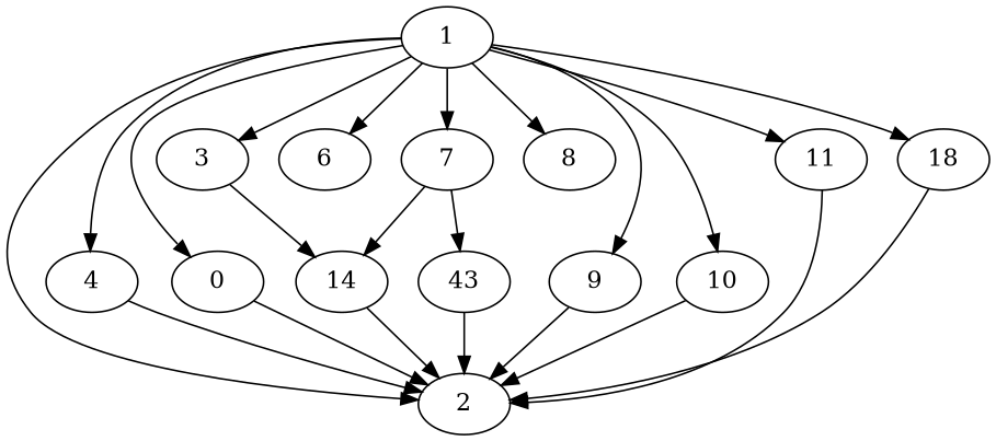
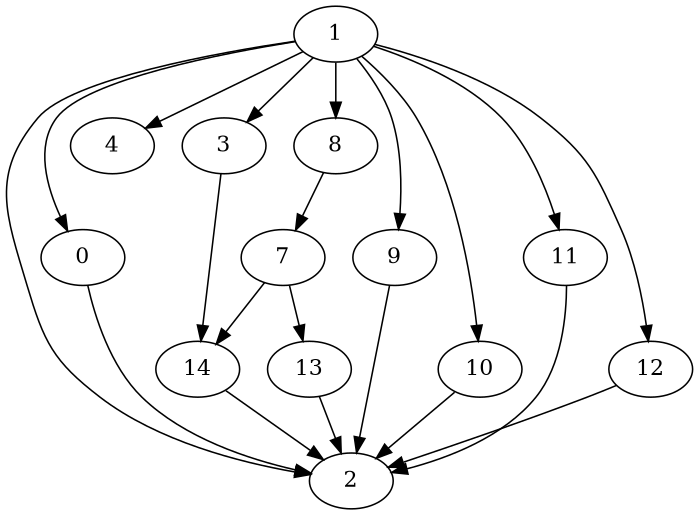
  digraph {
    1
    2
    3
    4
    n5 [label=0]
-   6
    7
    8
    9
    10
    11
-   12 [label=18]
+   12
    14
-   13 [label=43]
+   13
    1 -> 2
    1 -> 3
    1 -> 4
    1 -> n5
-   1 -> 6
-   1 -> 7
+   8 -> 7
    1 -> 8
    1 -> 9
    1 -> 10
    1 -> 11
    1 -> 12
    3 -> 14
-   4 -> 2
    n5 -> 2
    7 -> 14
    7 -> 13
    9 -> 2
    10 -> 2
    11 -> 2
    12 -> 2
    14 -> 2
    13 -> 2
  }
